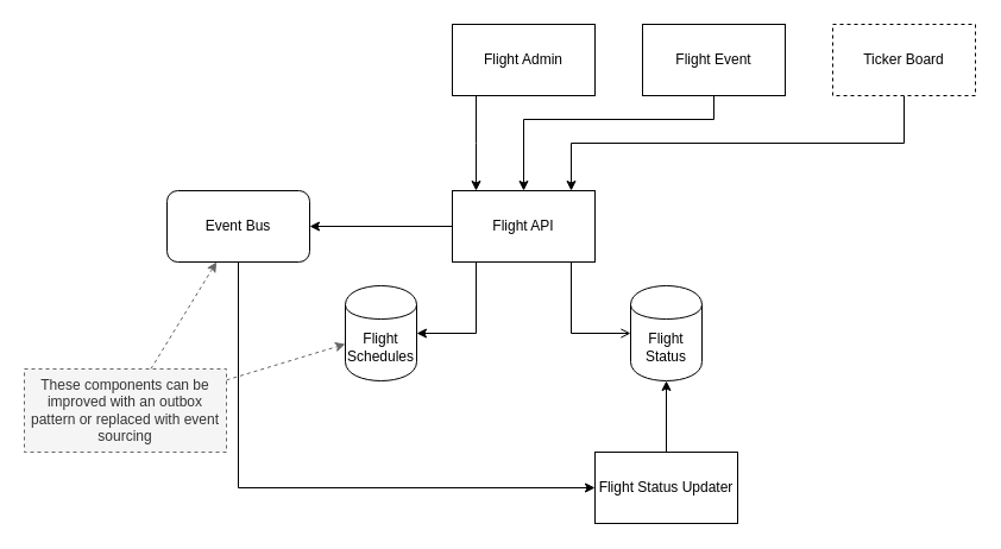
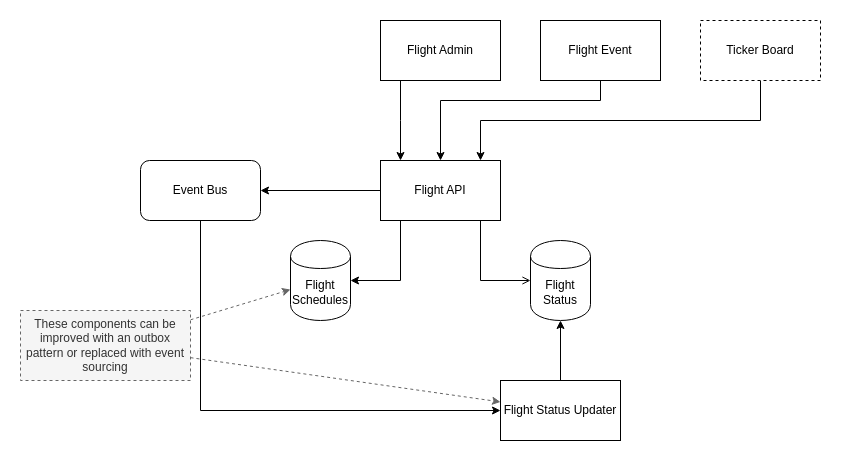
  <mxCell id="0" />
  <mxCell id="1" parent="0" />
  <mxCell id="2" style="rounded=0;orthogonalLoop=1;jettySize=auto;html=1;edgeStyle=orthogonalEdgeStyle;" edge="1" parent="1" source="3" target="11"><mxGeometry relative="1" as="geometry"><Array as="points"><mxPoint x="600" y="100" /><mxPoint x="440" y="100" /></Array></mxGeometry></mxCell>
  <mxCell id="3" value="Flight Event" style="rounded=0;whiteSpace=wrap;html=1;" vertex="1" parent="1"><mxGeometry x="540" y="20" width="120" height="60" as="geometry" /></mxCell>
  <mxCell id="4" style="edgeStyle=orthogonalEdgeStyle;rounded=0;orthogonalLoop=1;jettySize=auto;html=1;" edge="1" parent="1" source="5" target="11"><mxGeometry relative="1" as="geometry"><Array as="points"><mxPoint x="760" y="120" /><mxPoint x="480" y="120" /></Array></mxGeometry></mxCell>
  <mxCell id="5" value="Ticker Board" style="rounded=0;whiteSpace=wrap;html=1;dashed=1;" vertex="1" parent="1"><mxGeometry x="700" y="20" width="120" height="60" as="geometry" /></mxCell>
  <mxCell id="6" style="edgeStyle=orthogonalEdgeStyle;rounded=0;orthogonalLoop=1;jettySize=auto;html=1;" edge="1" parent="1" source="7" target="11"><mxGeometry relative="1" as="geometry"><Array as="points"><mxPoint x="400" y="120" /><mxPoint x="400" y="120" /></Array></mxGeometry></mxCell>
  <mxCell id="7" value="Flight Admin" style="rounded=0;whiteSpace=wrap;html=1;" vertex="1" parent="1"><mxGeometry x="380" y="20" width="120" height="60" as="geometry" /></mxCell>
  <mxCell id="8" style="edgeStyle=orthogonalEdgeStyle;rounded=0;orthogonalLoop=1;jettySize=auto;html=1;endArrow=open;" edge="1" parent="1" source="11" target="12"><mxGeometry relative="1" as="geometry"><Array as="points"><mxPoint x="480" y="280" /></Array></mxGeometry></mxCell>
  <mxCell id="9" style="edgeStyle=orthogonalEdgeStyle;rounded=0;orthogonalLoop=1;jettySize=auto;html=1;" edge="1" parent="1" source="11" target="14"><mxGeometry relative="1" as="geometry" /></mxCell>
  <mxCell id="10" style="edgeStyle=orthogonalEdgeStyle;rounded=0;orthogonalLoop=1;jettySize=auto;html=1;" edge="1" parent="1" source="11" target="17"><mxGeometry relative="1" as="geometry"><Array as="points"><mxPoint x="400" y="280" /></Array></mxGeometry></mxCell>
  <mxCell id="11" value="Flight API" style="rounded=0;whiteSpace=wrap;html=1;" vertex="1" parent="1"><mxGeometry x="380" y="160" width="120" height="60" as="geometry" /></mxCell>
  <mxCell id="12" value="Flight Status" style="shape=cylinder;whiteSpace=wrap;html=1;boundedLbl=1;backgroundOutline=1;" vertex="1" parent="1"><mxGeometry x="530" y="240" width="60" height="80" as="geometry" /></mxCell>
  <mxCell id="13" style="edgeStyle=orthogonalEdgeStyle;rounded=0;orthogonalLoop=1;jettySize=auto;html=1;" edge="1" parent="1" source="14" target="16"><mxGeometry relative="1" as="geometry"><Array as="points"><mxPoint x="200" y="410" /></Array></mxGeometry></mxCell>
  <mxCell id="14" value="Event Bus" style="rounded=1;whiteSpace=wrap;html=1;" vertex="1" parent="1"><mxGeometry x="140" y="160" width="120" height="60" as="geometry" /></mxCell>
  <mxCell id="15" style="edgeStyle=orthogonalEdgeStyle;rounded=0;orthogonalLoop=1;jettySize=auto;html=1;" edge="1" parent="1" source="16" target="12"><mxGeometry relative="1" as="geometry" /></mxCell>
  <mxCell id="16" value="Flight Status Updater" style="rounded=0;whiteSpace=wrap;html=1;" vertex="1" parent="1"><mxGeometry x="500" y="380" width="120" height="60" as="geometry" /></mxCell>
  <mxCell id="17" value="Flight Schedules" style="shape=cylinder;whiteSpace=wrap;html=1;boundedLbl=1;backgroundOutline=1;" vertex="1" parent="1"><mxGeometry x="290" y="240" width="60" height="80" as="geometry" /></mxCell>
- <mxCell id="18" style="rounded=0;orthogonalLoop=1;jettySize=auto;html=1;dashed=1;fillColor=#f5f5f5;strokeColor=#666666;" edge="1" parent="1" source="20" target="14"><mxGeometry relative="1" as="geometry" /></mxCell>
+ <mxCell id="18" style="rounded=0;orthogonalLoop=1;jettySize=auto;html=1;dashed=1;fillColor=#f5f5f5;strokeColor=#666666;" edge="1" parent="1" source="20" target="16"><mxGeometry relative="1" as="geometry" /></mxCell>
  <mxCell id="19" style="edgeStyle=none;rounded=0;orthogonalLoop=1;jettySize=auto;html=1;dashed=1;fillColor=#f5f5f5;strokeColor=#666666;" edge="1" parent="1" source="20" target="17"><mxGeometry relative="1" as="geometry" /></mxCell>
  <mxCell id="20" value="These components can be improved with an outbox pattern or replaced with event sourcing" style="rounded=0;whiteSpace=wrap;html=1;dashed=1;verticalAlign=top;fillColor=#f5f5f5;strokeColor=#666666;fontColor=#333333;" vertex="1" parent="1"><mxGeometry y="310" width="170" height="70" as="geometry" x="20" /></mxCell>
